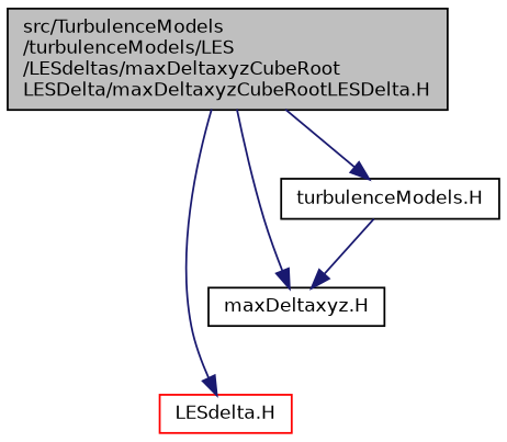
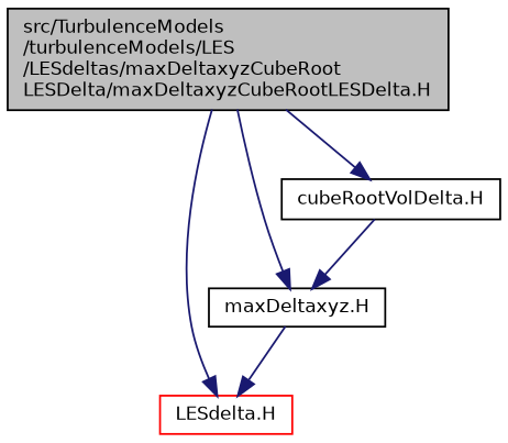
  digraph {
    node [color=black fontname=Helvetica fontsize=10 shape=record]
    edge [color=midnightblue fontname=Helvetica fontsize=10 labelfontname=Helvetica labelfontsize=10 style=solid]
    n1 [fillcolor=grey75 fontcolor=black height=0.2 label="src/TurbulenceModels\l/turbulenceModels/LES\l/LESdeltas/maxDeltaxyzCubeRoot\lLESDelta/maxDeltaxyzCubeRootLESDelta.H" style=filled width=0.4]
    n2 [color=red height=0.2 label="LESdelta.H" width=0.4]
    n3 [height=0.2 label="maxDeltaxyz.H" width=0.4]
-   n4 [height=0.2 label="turbulenceModels.H" width=0.4]
+   n4 [height=0.2 label="cubeRootVolDelta.H" width=0.4]
    n1 -> n2
    n1 -> n3
    n1 -> n4
+   n3 -> n2
    n4 -> n3
  }
